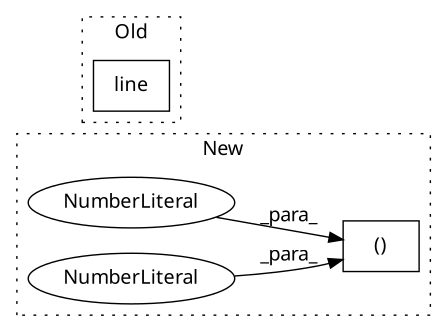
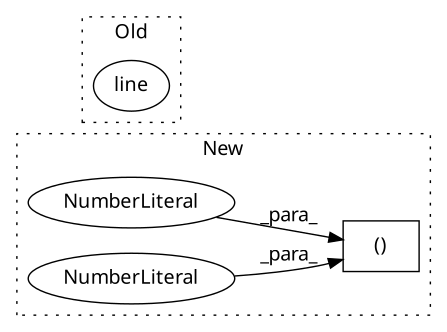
  digraph {
    rankdir=LR
    fontname="Noto Sans"
    node [a=34 l=3 s=2821 shape=box fontname="Noto Sans"]
    edge [fontname="Noto Sans"]
    n1 [a=106 l=19 label="()"]
    n2 [label=NumberLiteral s=2837 shape=ellipse]
    n3 [label=NumberLiteral shape=ellipse]
-   n4 [a=32 l="5,1" label=line s="2649,2708"]
+   n4 [a=32 l="5,1" label=line s="2649,2708" shape=ellipse]
    subgraph cluster_1 {
      label=New
      style=dotted
      n1
      n2
      n3
    }
    subgraph cluster_2 {
      label=Old
      style=dotted
      n4
    }
    n2 -> n1 [label=_para_]
    n3 -> n1 [label=_para_]
  }
